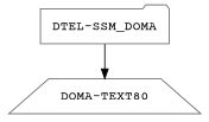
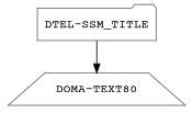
  digraph {
    fontname="Courier Prime"
    node [color=gray40 fontname="Courier Prime"]
-   "DTEL-SSM_TITLE" [shape=folder label="DTEL-SSM_DOMA"]
+   "DTEL-SSM_TITLE" [shape=folder]
    "DOMA-TEXT80" [shape=trapezium]
    "DTEL-SSM_TITLE" -> "DOMA-TEXT80" [fontname="Courier Prime"]
  }
